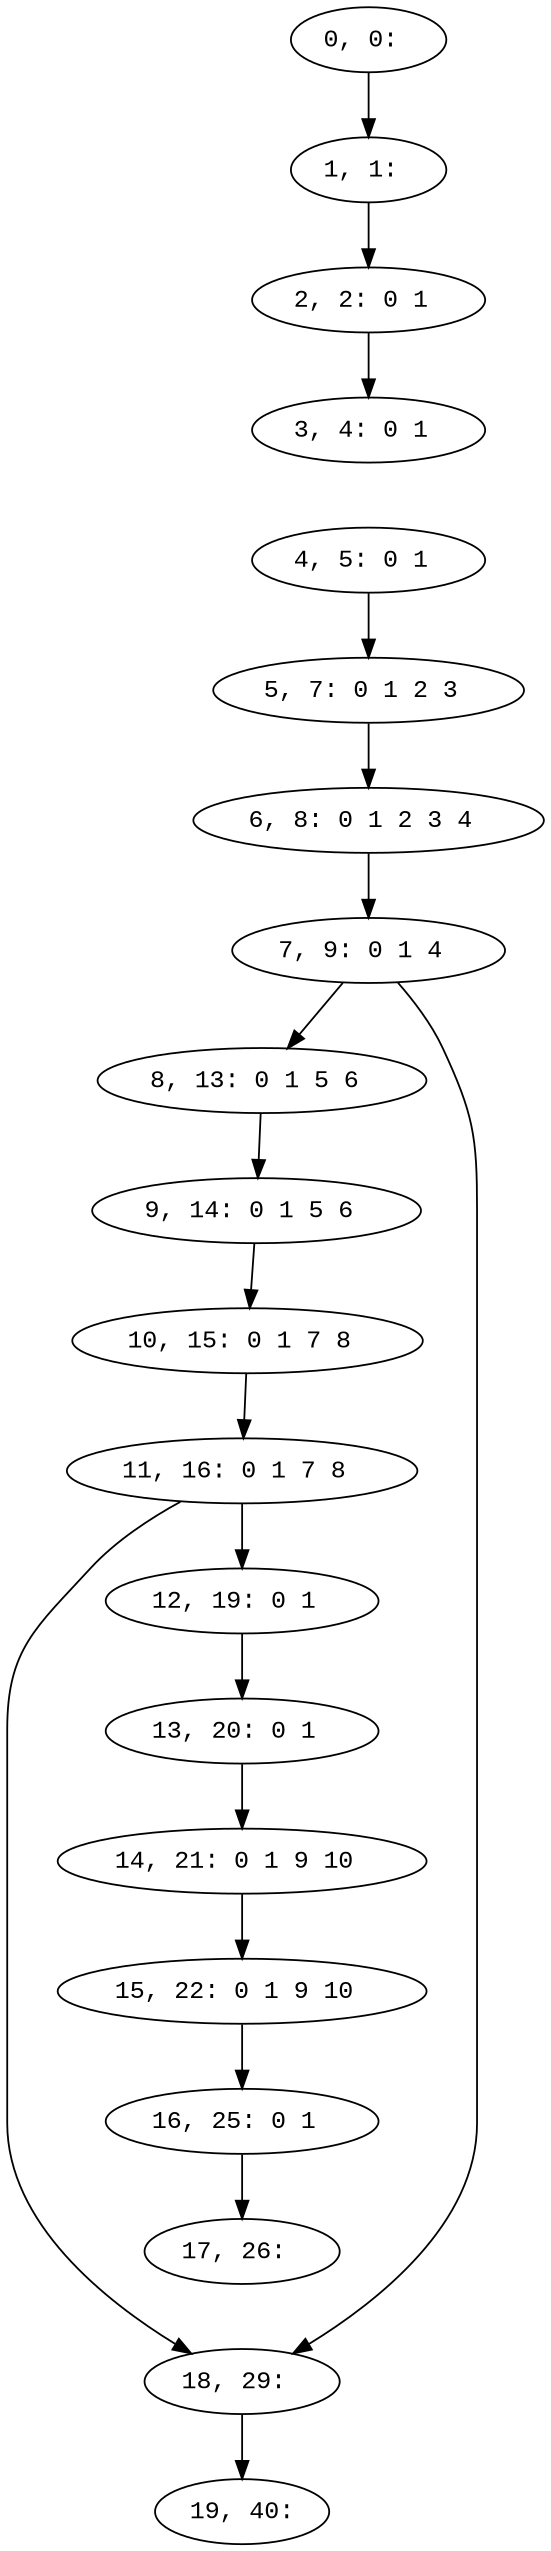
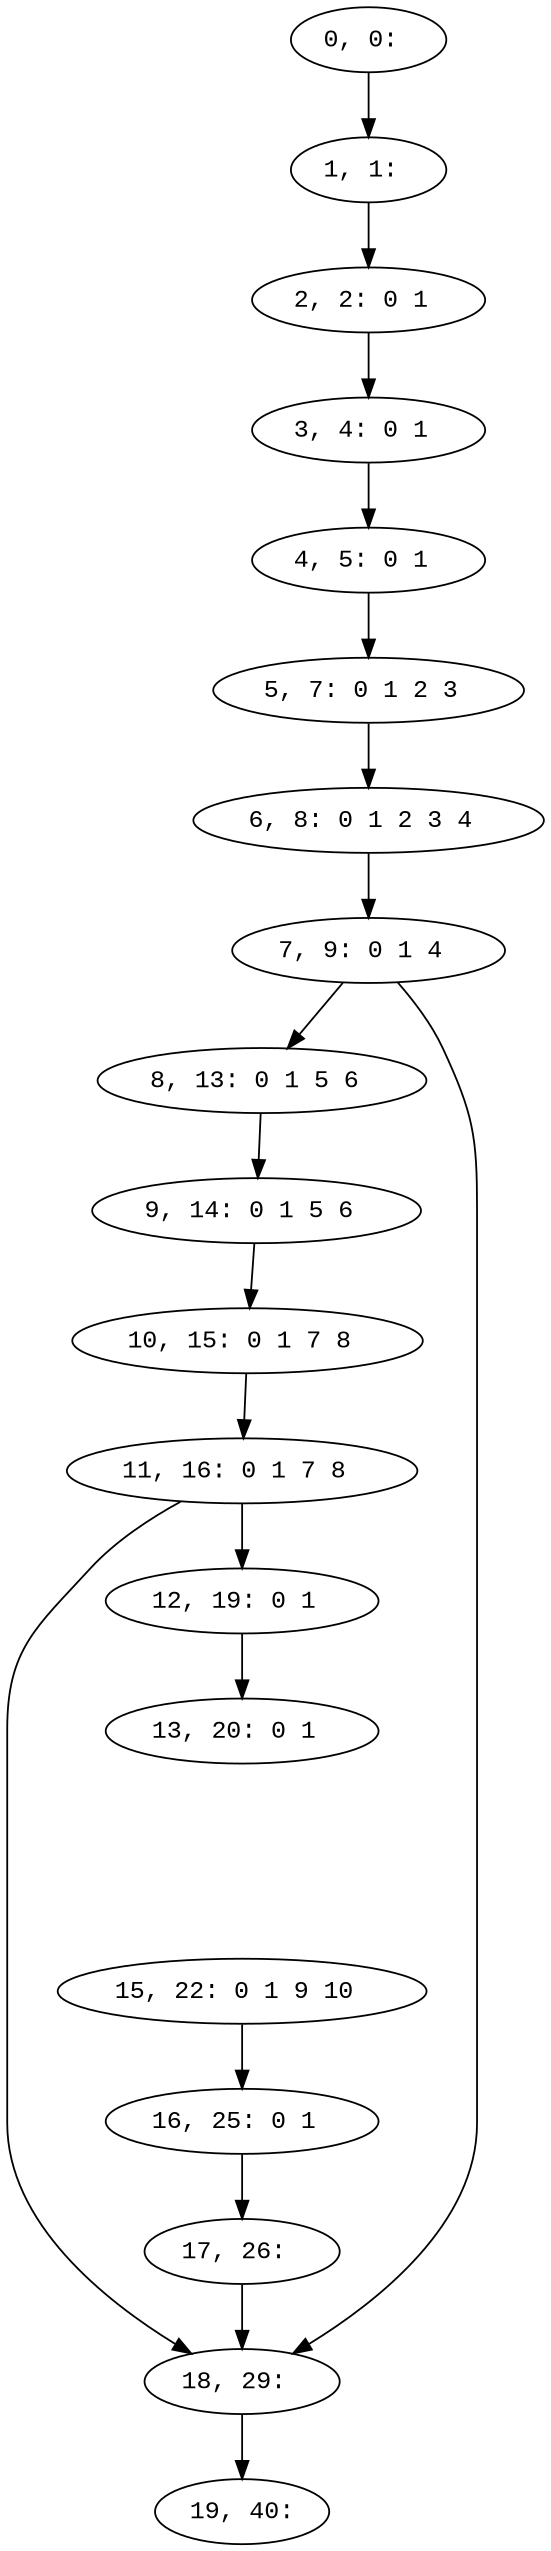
  digraph {
    fontname="Liberation Mono"
    node [fontname="Liberation Mono"]
    edge [fontname="Liberation Mono"]
    n1 [label="0, 0: "]
    n2 [label="1, 1: "]
    n3 [label="2, 2: 0 1 "]
    n4 [label="3, 4: 0 1 "]
    n5 [label="4, 5: 0 1 "]
    n6 [label="5, 7: 0 1 2 3 "]
    n7 [label="6, 8: 0 1 2 3 4 "]
    n8 [label="7, 9: 0 1 4 "]
    n9 [label="8, 13: 0 1 5 6 "]
    n10 [label="18, 29: "]
    n11 [label="9, 14: 0 1 5 6 "]
    n12 [label="19, 40:"]
    n13 [label="10, 15: 0 1 7 8 "]
    n14 [label="11, 16: 0 1 7 8 "]
    n15 [label="12, 19: 0 1 "]
    n16 [label="13, 20: 0 1 "]
-   n17 [label="14, 21: 0 1 9 10 "]
    n18 [label="15, 22: 0 1 9 10 "]
    n19 [label="16, 25: 0 1 "]
    n20 [label="17, 26: "]
    n1 -> n2
    n2 -> n3
    n3 -> n4
+   n4 -> n5
    n5 -> n6
    n6 -> n7
    n7 -> n8
    n8 -> n9
    n8 -> n10
    n9 -> n11
    n10 -> n12
    n11 -> n13
    n13 -> n14
    n14 -> n10
    n14 -> n15
    n15 -> n16
-   n16 -> n17
-   n17 -> n18
    n18 -> n19
    n19 -> n20
+   n20 -> n10
  }
